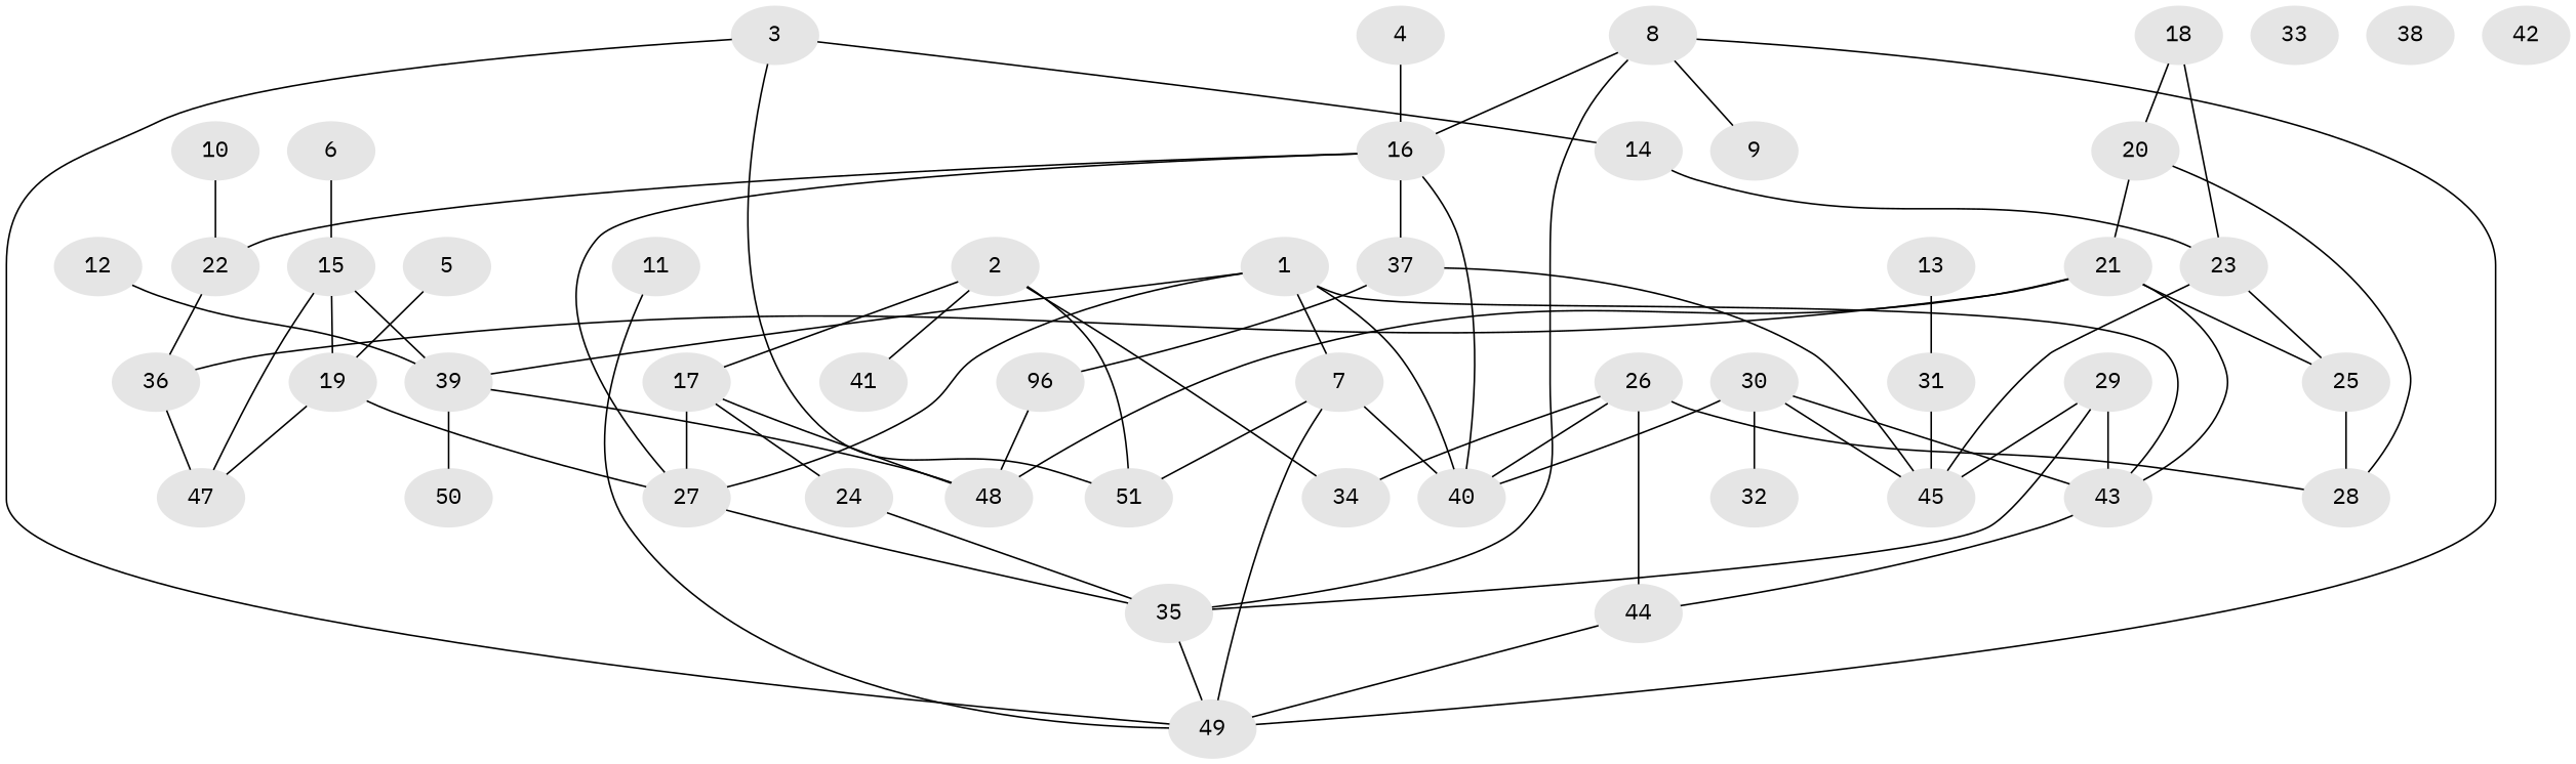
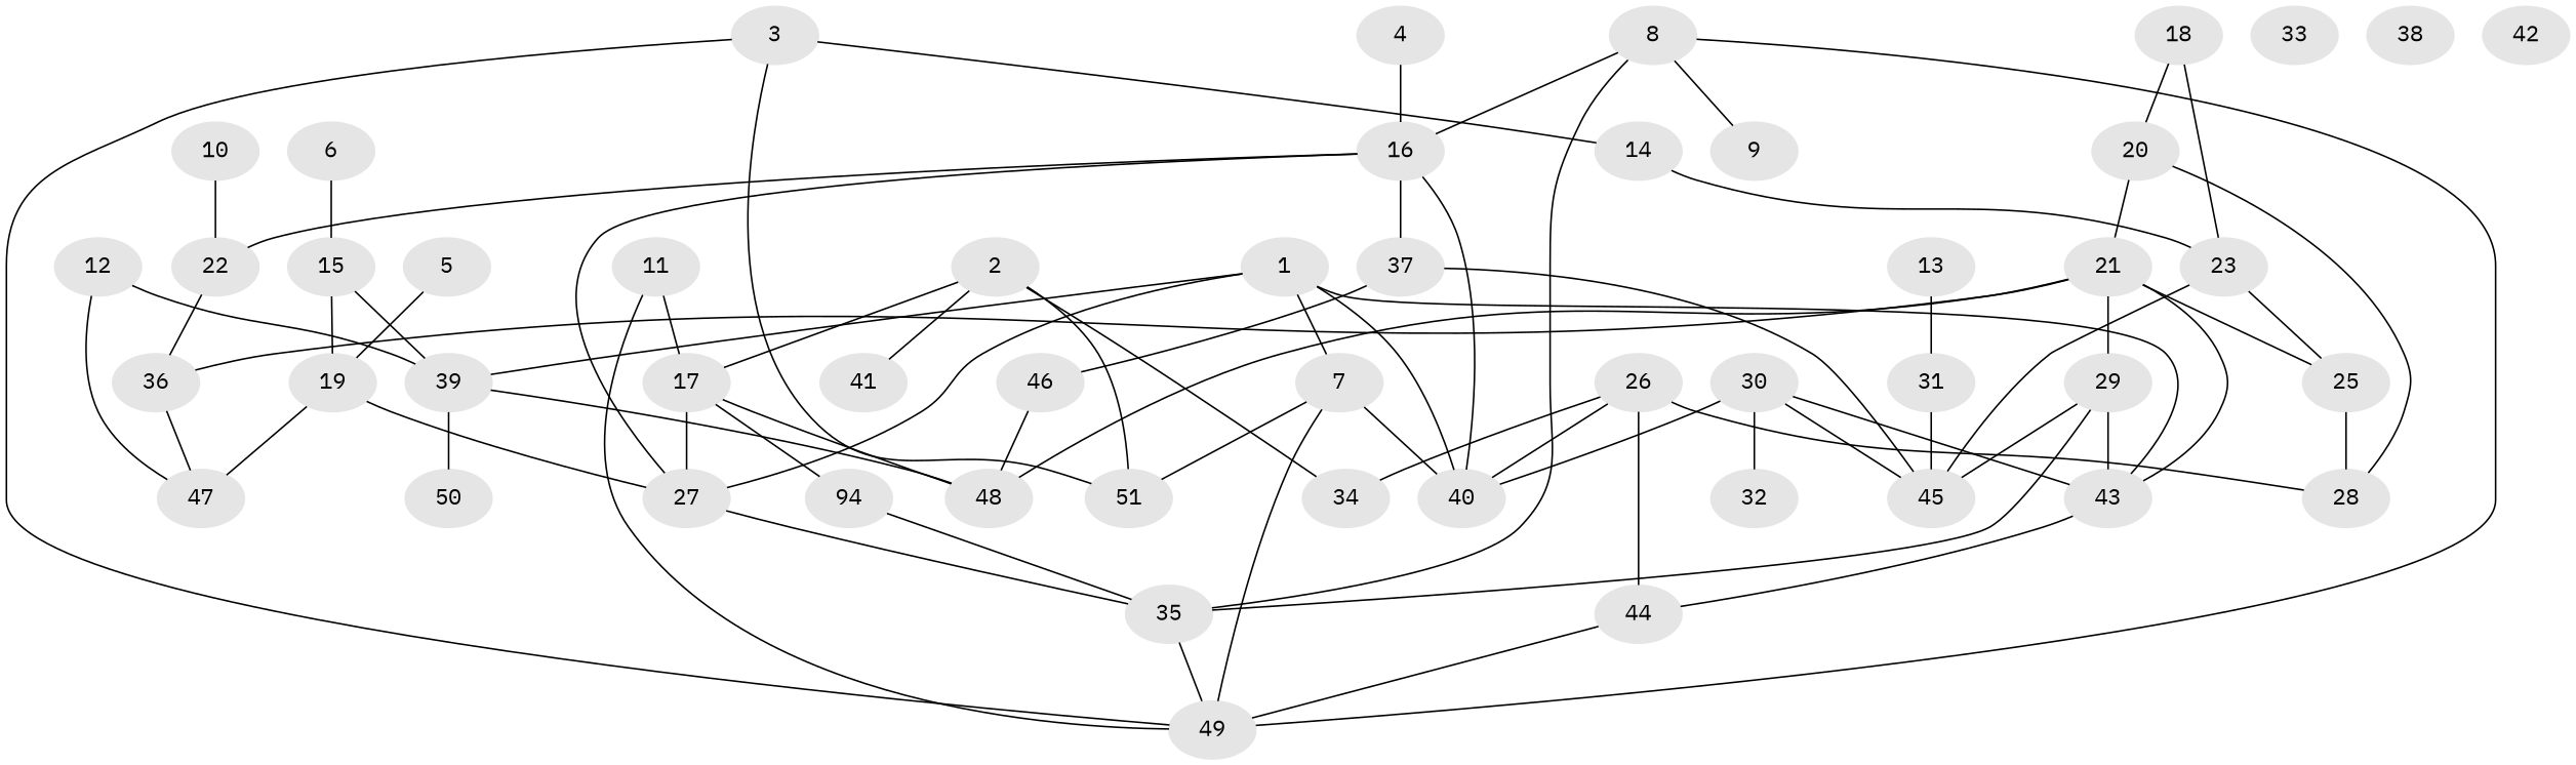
  graph {
    fontname="IBM Plex Mono"
    node [color=gray90 fontname="IBM Plex Mono" style=filled]
    edge [fontname="IBM Plex Mono"]
    1
    7
    27
    39
    40
    43
    51
    49
    35
    48
    50
    44
    2
    17
    34
    41
-   24
+   24 [label=94]
    3
    14
    23
    4
    16
    22
    37
    5
    19
    47
    20
    21
    28
    6
    15
    8
    9
    10
    36
    11
    12
    13
    31
    45
    25
-   46 [label=96]
+   46
    18
    29
    26
    30
    32
    33
    38
    42
    1 -- 7
    1 -- 27
    1 -- 39
    1 -- 40
    1 -- 43
    7 -- 40
    7 -- 51
    7 -- 49
    27 -- 35
    39 -- 48
    39 -- 50
    43 -- 44
    35 -- 49
    44 -- 49
    2 -- 51
    2 -- 17
    2 -- 34
    2 -- 41
    17 -- 27
    17 -- 48
    17 -- 24
    24 -- 35
    3 -- 51
    3 -- 49
    3 -- 14
    14 -- 23
    23 -- 45
    23 -- 25
    4 -- 16
    16 -- 27
    16 -- 40
    16 -- 22
    16 -- 37
    22 -- 36
    37 -- 45
    37 -- 46
    5 -- 19
    19 -- 27
    19 -- 47
    20 -- 21
    20 -- 28
    21 -- 43
    21 -- 48
    21 -- 36
    21 -- 25
+   21 -- 29
    6 -- 15
    15 -- 39
    15 -- 19
    8 -- 49
    8 -- 35
    8 -- 16
    8 -- 9
    10 -- 22
    36 -- 47
    11 -- 49
+   11 -- 17
    12 -- 39
-   15 -- 47
+   12 -- 47
    13 -- 31
    31 -- 45
    25 -- 28
    46 -- 48
    18 -- 23
    18 -- 20
    29 -- 43
    29 -- 35
    29 -- 45
    26 -- 40
    26 -- 44
    26 -- 34
    26 -- 28
    30 -- 40
    30 -- 43
    30 -- 45
    30 -- 32
  }
